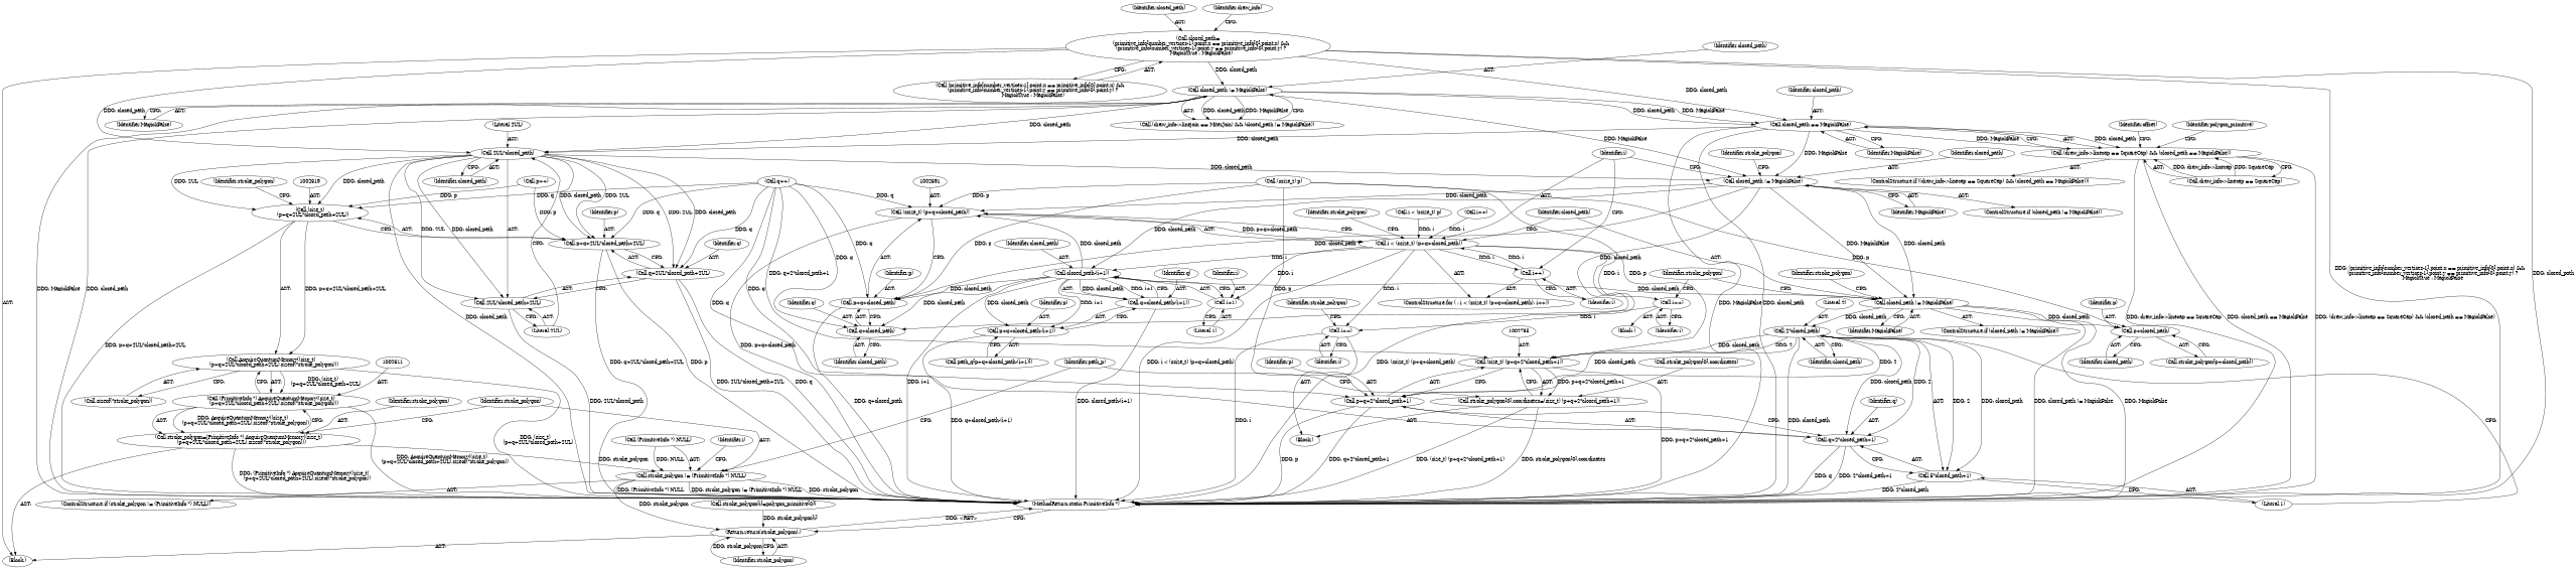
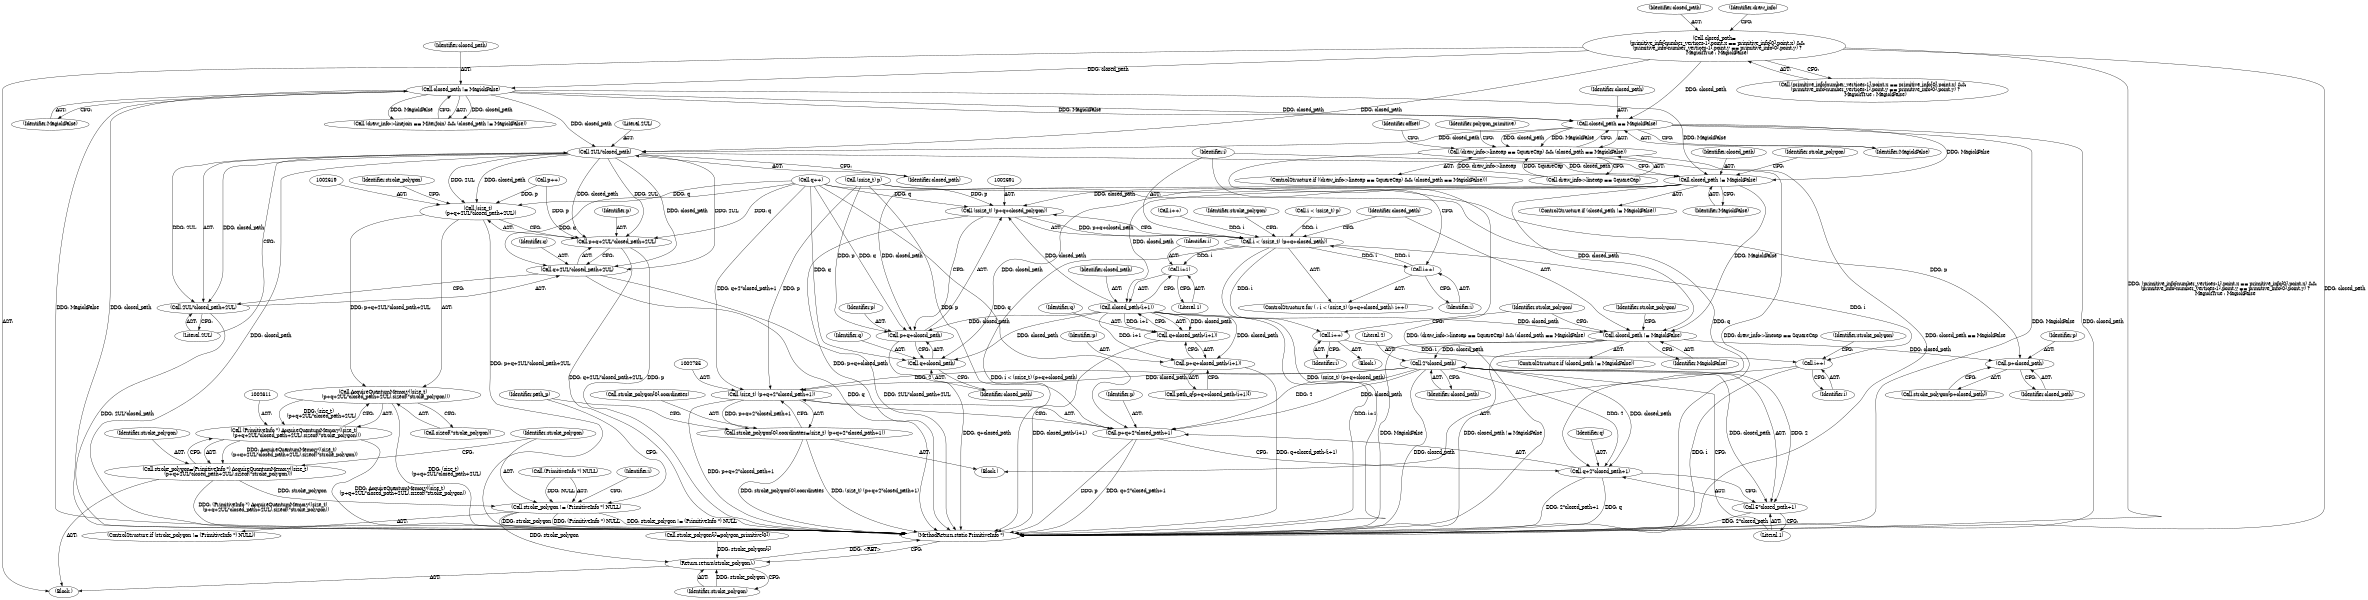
  digraph {
    n1 [label="(Call,closed_path == MagickFalse)"]
    n2 [label="(Call,(draw_info->linecap == SquareCap) && (closed_path == MagickFalse))"]
    n3 [label="(Call,2UL*closed_path)"]
    n4 [label="(Call,closed_path != MagickFalse)"]
    n5 [label="(MethodReturn,static PrimitiveInfo *)"]
    n6 [label="(Identifier,MagickFalse)"]
    n7 [label="(Call,draw_info->linecap == SquareCap)"]
    n8 [label="(ControlStructure,if ((draw_info->linecap == SquareCap) && (closed_path == MagickFalse)))"]
    n9 [label="(Call,(size_t)\n    (p+q+2UL*closed_path+2UL))"]
    n10 [label="(Call,p+q+2UL*closed_path+2UL)"]
    n11 [label="(Call,q+2UL*closed_path+2UL)"]
    n12 [label="(Call,2UL*closed_path+2UL)"]
    n13 [label="(Identifier,closed_path)"]
-   n14 [label="(Call,(ssize_t) (p+q+closed_path))"]
+   n14 [label="(Call,(ssize_t) (p+q+closed_polygon))"]
    n15 [label="(Call,closed_path-(i+1))"]
    n16 [label="(Call,p+q+closed_path)"]
    n17 [label="(Call,q+closed_path)"]
    n18 [label="(Call,closed_path != MagickFalse)"]
    n19 [label="(Identifier,MagickFalse)"]
    n20 [label="(ControlStructure,if (closed_path != MagickFalse))"]
    n21 [label="(Return,return(stroke_polygon);)"]
    n22 [label="(Call,closed_path != MagickFalse)"]
    n23 [label="(Identifier,MagickFalse)"]
    n24 [label="(Call,(draw_info->linejoin == MiterJoin) && (closed_path != MagickFalse))"]
    n25 [label="(Call,closed_path=\n    (primitive_info[number_vertices-1].point.x == primitive_info[0].point.x) &&\n    (primitive_info[number_vertices-1].point.y == primitive_info[0].point.y) ?\n    MagickTrue : MagickFalse)"]
    n26 [label="(Call,(primitive_info[number_vertices-1].point.x == primitive_info[0].point.x) &&\n    (primitive_info[number_vertices-1].point.y == primitive_info[0].point.y) ?\n    MagickTrue : MagickFalse)"]
    n27 [label="(Block,)"]
    n28 [label="(Call,AcquireQuantumMemory((size_t)\n    (p+q+2UL*closed_path+2UL),sizeof(*stroke_polygon)))"]
    n29 [label="(Literal,2UL)"]
    n30 [label="(Call,(PrimitiveInfo *) AcquireQuantumMemory((size_t)\n    (p+q+2UL*closed_path+2UL),sizeof(*stroke_polygon)))"]
    n31 [label="(Call,sizeof(*stroke_polygon))"]
    n32 [label="(Call,stroke_polygon=(PrimitiveInfo *) AcquireQuantumMemory((size_t)\n    (p+q+2UL*closed_path+2UL),sizeof(*stroke_polygon)))"]
    n33 [label="(Call,stroke_polygon != (PrimitiveInfo *) NULL)"]
    n34 [label="(ControlStructure,if (stroke_polygon != (PrimitiveInfo *) NULL))"]
    n35 [label="(Identifier,stroke_polygon)"]
    n36 [label="(Call,(PrimitiveInfo *) NULL)"]
    n37 [label="(Call,i < (ssize_t) (p+q+closed_path))"]
    n38 [label="(Call,i+1)"]
    n39 [label="(Call,p+q+closed_path-(i+1))"]
    n40 [label="(Call,q+closed_path-(i+1))"]
    n41 [label="(Identifier,closed_path)"]
    n42 [label="(Call,p+closed_path)"]
    n43 [label="(Call,2*closed_path)"]
    n44 [label="(Identifier,MagickFalse)"]
    n45 [label="(ControlStructure,if (closed_path != MagickFalse))"]
    n46 [label="(Call,i++)"]
    n47 [label="(Call,i++)"]
    n48 [label="(Call,i++)"]
    n49 [label="(ControlStructure,for ( ; i < (ssize_t) (p+q+closed_path); i++))"]
    n50 [label="(Identifier,i)"]
    n51 [label="(Literal,1)"]
    n52 [label="(Block,)"]
    n53 [label="(Identifier,i)"]
    n54 [label="(Block,)"]
    n55 [label="(Identifier,i)"]
    n56 [label="(Call,path_q[p+q+closed_path-(i+1)])"]
    n57 [label="(Call,stroke_polygon[p+closed_path])"]
    n58 [label="(Identifier,closed_path)"]
    n59 [label="(Call,(size_t) (p+q+2*closed_path+1))"]
    n60 [label="(Call,p+q+2*closed_path+1)"]
    n61 [label="(Call,q+2*closed_path+1)"]
    n62 [label="(Call,5*closed_path+1)"]
    n63 [label="(Identifier,closed_path)"]
    n64 [label="(Call,stroke_polygon[0].coordinates=(size_t) (p+q+2*closed_path+1))"]
    n65 [label="(Literal,1)"]
    n66 [label="(Literal,2UL)"]
    n67 [label="(Call,p++)"]
    n68 [label="(Identifier,q)"]
    n69 [label="(Identifier,p)"]
    n70 [label="(Identifier,stroke_polygon)"]
    n71 [label="(Identifier,stroke_polygon)"]
    n72 [label="(Identifier,i)"]
    n73 [label="(Identifier,q)"]
    n74 [label="(Identifier,stroke_polygon)"]
    n75 [label="(Identifier,closed_path)"]
    n76 [label="(Identifier,i)"]
    n77 [label="(Identifier,p)"]
    n78 [label="(Literal,2)"]
    n79 [label="(Identifier,stroke_polygon)"]
    n80 [label="(Identifier,stroke_polygon)"]
    n81 [label="(Identifier,p)"]
    n82 [label="(Identifier,stroke_polygon)"]
    n83 [label="(Call,i < (ssize_t) p)"]
    n84 [label="(Identifier,draw_info)"]
    n85 [label="(Identifier,closed_path)"]
    n86 [label="(Call,q++)"]
    n87 [label="(Identifier,p)"]
    n88 [label="(Identifier,closed_path)"]
    n89 [label="(Identifier,p)"]
    n90 [label="(Identifier,offset)"]
    n91 [label="(Call,(ssize_t) p)"]
    n92 [label="(Identifier,i)"]
    n93 [label="(Call,i++)"]
    n94 [label="(Identifier,stroke_polygon)"]
    n95 [label="(Identifier,q)"]
    n96 [label="(Identifier,path_p)"]
    n97 [label="(Identifier,stroke_polygon)"]
    n98 [label="(Identifier,polygon_primitive)"]
    n99 [label="(Identifier,closed_path)"]
    n100 [label="(Identifier,q)"]
    n101 [label="(Call,stroke_polygon[i]=polygon_primitive[0])"]
    n102 [label="(Identifier,closed_path)"]
    n103 [label="(Identifier,closed_path)"]
    n104 [label="(Call,stroke_polygon[0].coordinates)"]
    n105 [label=1002619]
    1002611
    1002691
    1002785
    n1 -> n2 [label="AST: "]
    n1 -> n2 [label="DDG: closed_path"]
    n1 -> n2 [label="DDG: MagickFalse"]
    n1 -> n3 [label="DDG: closed_path"]
    n1 -> n4 [label="DDG: MagickFalse"]
    n1 -> n5 [label="DDG: MagickFalse"]
    n1 -> n5 [label="DDG: closed_path"]
    n1 -> n6 [label="CFG: "]
    n2 -> n1 [label="CFG: "]
    n2 -> n5 [label="DDG: closed_path == MagickFalse"]
    n2 -> n5 [label="DDG: (draw_info->linecap == SquareCap) && (closed_path == MagickFalse)"]
    n2 -> n5 [label="DDG: draw_info->linecap == SquareCap"]
    n2 -> n7 [label="CFG: "]
    n2 -> n8 [label="AST: "]
    n3 -> n4 [label="DDG: closed_path"]
    n3 -> n5 [label="DDG: closed_path"]
    n3 -> n9 [label="DDG: 2UL"]
    n3 -> n9 [label="DDG: closed_path"]
    n3 -> n10 [label="DDG: 2UL"]
    n3 -> n10 [label="DDG: closed_path"]
    n3 -> n11 [label="DDG: 2UL"]
    n3 -> n11 [label="DDG: closed_path"]
    n3 -> n12 [label="AST: "]
    n3 -> n12 [label="DDG: 2UL"]
    n3 -> n12 [label="DDG: closed_path"]
    n3 -> n13 [label="CFG: "]
    n4 -> n14 [label="DDG: closed_path"]
    n4 -> n15 [label="DDG: closed_path"]
    n4 -> n16 [label="DDG: closed_path"]
    n4 -> n17 [label="DDG: closed_path"]
    n4 -> n18 [label="DDG: closed_path"]
    n4 -> n18 [label="DDG: MagickFalse"]
    n4 -> n19 [label="CFG: "]
    n4 -> n20 [label="AST: "]
    n5 -> n21 [label="CFG: "]
    n6 -> n1 [label="AST: "]
    n7 -> n2 [label="AST: "]
    n7 -> n2 [label="DDG: draw_info->linecap"]
    n7 -> n2 [label="DDG: SquareCap"]
    n9 -> n5 [label="DDG: p+q+2UL*closed_path+2UL"]
    n9 -> n10 [label="CFG: "]
    n9 -> n28 [label="AST: "]
    n9 -> n28 [label="DDG: p+q+2UL*closed_path+2UL"]
    n10 -> n5 [label="DDG: q+2UL*closed_path+2UL"]
    n10 -> n5 [label="DDG: p"]
    n10 -> n9 [label="AST: "]
    n10 -> n11 [label="CFG: "]
    n11 -> n5 [label="DDG: q"]
    n11 -> n5 [label="DDG: 2UL*closed_path+2UL"]
    n11 -> n10 [label="AST: "]
    n11 -> n12 [label="CFG: "]
    n12 -> n5 [label="DDG: 2UL*closed_path"]
    n12 -> n11 [label="AST: "]
    n12 -> n29 [label="CFG: "]
    n13 -> n3 [label="AST: "]
    n14 -> n5 [label="DDG: p+q+closed_path"]
    n14 -> n16 [label="CFG: "]
    n14 -> n37 [label="AST: "]
    n14 -> n37 [label="DDG: p+q+closed_path"]
    n15 -> n5 [label="DDG: i+1"]
    n15 -> n14 [label="DDG: closed_path"]
    n15 -> n16 [label="DDG: closed_path"]
    n15 -> n17 [label="DDG: closed_path"]
    n15 -> n18 [label="DDG: closed_path"]
    n15 -> n38 [label="CFG: "]
    n15 -> n39 [label="DDG: closed_path"]
    n15 -> n39 [label="DDG: i+1"]
    n15 -> n40 [label="AST: "]
    n15 -> n40 [label="DDG: closed_path"]
    n15 -> n40 [label="DDG: i+1"]
    n16 -> n5 [label="DDG: q+closed_path"]
    n16 -> n14 [label="AST: "]
    n16 -> n17 [label="CFG: "]
    n17 -> n16 [label="AST: "]
    n17 -> n41 [label="CFG: "]
    n18 -> n5 [label="DDG: MagickFalse"]
    n18 -> n5 [label="DDG: closed_path != MagickFalse"]
    n18 -> n42 [label="DDG: closed_path"]
    n18 -> n43 [label="DDG: closed_path"]
    n18 -> n44 [label="CFG: "]
    n18 -> n45 [label="AST: "]
    n19 -> n4 [label="AST: "]
    n21 -> n5 [label="DDG: <RET>"]
    n21 -> n27 [label="AST: "]
    n21 -> n35 [label="CFG: "]
    n22 -> n1 [label="DDG: closed_path"]
    n22 -> n1 [label="DDG: MagickFalse"]
    n22 -> n3 [label="DDG: closed_path"]
    n22 -> n4 [label="DDG: MagickFalse"]
    n22 -> n5 [label="DDG: closed_path"]
    n22 -> n5 [label="DDG: MagickFalse"]
    n22 -> n23 [label="CFG: "]
    n22 -> n24 [label="AST: "]
    n22 -> n24 [label="DDG: closed_path"]
    n22 -> n24 [label="DDG: MagickFalse"]
    n23 -> n22 [label="AST: "]
    n24 -> n22 [label="CFG: "]
    n25 -> n1 [label="DDG: closed_path"]
    n25 -> n3 [label="DDG: closed_path"]
    n25 -> n5 [label="DDG: (primitive_info[number_vertices-1].point.x == primitive_info[0].point.x) &&\n    (primitive_info[number_vertices-1].point.y == primitive_info[0].point.y) ?\n    MagickTrue : MagickFalse"]
    n25 -> n5 [label="DDG: closed_path"]
    n25 -> n22 [label="DDG: closed_path"]
    n25 -> n26 [label="CFG: "]
    n25 -> n27 [label="AST: "]
    n26 -> n25 [label="AST: "]
    n28 -> n5 [label="DDG: (size_t)\n    (p+q+2UL*closed_path+2UL)"]
    n28 -> n30 [label="AST: "]
    n28 -> n30 [label="DDG: (size_t)\n    (p+q+2UL*closed_path+2UL)"]
    n28 -> n31 [label="CFG: "]
    n29 -> n3 [label="CFG: "]
    n29 -> n12 [label="AST: "]
    n30 -> n5 [label="DDG: AcquireQuantumMemory((size_t)\n    (p+q+2UL*closed_path+2UL),sizeof(*stroke_polygon))"]
    n30 -> n28 [label="CFG: "]
    n30 -> n32 [label="AST: "]
    n30 -> n32 [label="DDG: AcquireQuantumMemory((size_t)\n    (p+q+2UL*closed_path+2UL),sizeof(*stroke_polygon))"]
    n31 -> n28 [label="AST: "]
    n32 -> n5 [label="DDG: (PrimitiveInfo *) AcquireQuantumMemory((size_t)\n    (p+q+2UL*closed_path+2UL),sizeof(*stroke_polygon))"]
    n32 -> n27 [label="AST: "]
    n32 -> n30 [label="CFG: "]
    n32 -> n33 [label="DDG: stroke_polygon"]
    n33 -> n5 [label="DDG: (PrimitiveInfo *) NULL"]
    n33 -> n5 [label="DDG: stroke_polygon != (PrimitiveInfo *) NULL"]
    n33 -> n5 [label="DDG: stroke_polygon"]
    n33 -> n21 [label="DDG: stroke_polygon"]
    n33 -> n34 [label="AST: "]
    n35 -> n21 [label="AST: "]
    n35 -> n21 [label="DDG: stroke_polygon"]
    n36 -> n33 [label="AST: "]
    n36 -> n33 [label="DDG: NULL"]
    n37 -> n5 [label="DDG: i < (ssize_t) (p+q+closed_path)"]
    n37 -> n5 [label="DDG: (ssize_t) (p+q+closed_path)"]
    n37 -> n14 [label="CFG: "]
-   n37 -> n15 [label="DDG: i"]
    n37 -> n38 [label="DDG: i"]
    n37 -> n46 [label="DDG: i"]
    n37 -> n47 [label="DDG: i"]
    n37 -> n48 [label="DDG: i"]
    n37 -> n49 [label="AST: "]
    n38 -> n15 [label="AST: "]
    n38 -> n51 [label="CFG: "]
    n39 -> n5 [label="DDG: q+closed_path-(i+1)"]
    n39 -> n40 [label="CFG: "]
    n39 -> n56 [label="AST: "]
    n40 -> n5 [label="DDG: closed_path-(i+1)"]
    n40 -> n15 [label="CFG: "]
    n40 -> n39 [label="AST: "]
    n41 -> n17 [label="AST: "]
    n42 -> n57 [label="AST: "]
    n42 -> n58 [label="CFG: "]
    n43 -> n5 [label="DDG: closed_path"]
    n43 -> n59 [label="DDG: 2"]
    n43 -> n59 [label="DDG: closed_path"]
    n43 -> n60 [label="DDG: 2"]
    n43 -> n60 [label="DDG: closed_path"]
    n43 -> n61 [label="DDG: 2"]
    n43 -> n61 [label="DDG: closed_path"]
    n43 -> n62 [label="AST: "]
    n43 -> n62 [label="DDG: 2"]
    n43 -> n62 [label="DDG: closed_path"]
    n43 -> n63 [label="CFG: "]
    n44 -> n18 [label="AST: "]
    n46 -> n37 [label="DDG: i"]
    n46 -> n49 [label="AST: "]
    n46 -> n50 [label="CFG: "]
    n47 -> n48 [label="DDG: i"]
    n47 -> n52 [label="AST: "]
    n47 -> n53 [label="CFG: "]
    n48 -> n5 [label="DDG: i"]
    n48 -> n54 [label="AST: "]
    n48 -> n55 [label="CFG: "]
    n50 -> n46 [label="AST: "]
    n51 -> n38 [label="AST: "]
    n53 -> n47 [label="AST: "]
    n55 -> n48 [label="AST: "]
    n56 -> n39 [label="CFG: "]
    n57 -> n42 [label="CFG: "]
    n58 -> n42 [label="AST: "]
    n59 -> n5 [label="DDG: p+q+2*closed_path+1"]
    n59 -> n60 [label="CFG: "]
    n59 -> n64 [label="AST: "]
    n59 -> n64 [label="DDG: p+q+2*closed_path+1"]
    n60 -> n5 [label="DDG: q+2*closed_path+1"]
    n60 -> n5 [label="DDG: p"]
    n60 -> n59 [label="AST: "]
    n60 -> n61 [label="CFG: "]
    n61 -> n5 [label="DDG: q"]
    n61 -> n5 [label="DDG: 2*closed_path+1"]
    n61 -> n60 [label="AST: "]
    n61 -> n62 [label="CFG: "]
    n62 -> n5 [label="DDG: 2*closed_path"]
    n62 -> n61 [label="AST: "]
    n62 -> n65 [label="CFG: "]
    n63 -> n43 [label="AST: "]
    n64 -> n5 [label="DDG: stroke_polygon[0].coordinates"]
    n64 -> n5 [label="DDG: (size_t) (p+q+2*closed_path+1)"]
    n64 -> n54 [label="AST: "]
    n64 -> n59 [label="CFG: "]
    n65 -> n43 [label="CFG: "]
    n65 -> n62 [label="AST: "]
    n66 -> n3 [label="AST: "]
    n67 -> n9 [label="DDG: p"]
    n67 -> n10 [label="DDG: p"]
    n68 -> n11 [label="AST: "]
    n69 -> n39 [label="AST: "]
    n70 -> n4 [label="CFG: "]
    n71 -> n32 [label="AST: "]
    n72 -> n38 [label="AST: "]
    n73 -> n17 [label="AST: "]
    n74 -> n48 [label="CFG: "]
    n75 -> n25 [label="AST: "]
    n76 -> n33 [label="CFG: "]
    n77 -> n42 [label="AST: "]
    n78 -> n43 [label="AST: "]
    n79 -> n18 [label="CFG: "]
    n79 -> n47 [label="CFG: "]
    n80 -> n18 [label="CFG: "]
    n81 -> n60 [label="AST: "]
    n82 -> n9 [label="CFG: "]
    n83 -> n37 [label="DDG: i"]
    n84 -> n25 [label="CFG: "]
    n85 -> n1 [label="AST: "]
    n86 -> n9 [label="DDG: q"]
    n86 -> n10 [label="DDG: q"]
    n86 -> n11 [label="DDG: q"]
    n86 -> n14 [label="DDG: q"]
    n86 -> n16 [label="DDG: q"]
    n86 -> n17 [label="DDG: q"]
    n86 -> n59 [label="DDG: q+2*closed_path+1"]
    n86 -> n60 [label="DDG: q"]
    n86 -> n61 [label="DDG: q"]
    n87 -> n16 [label="AST: "]
    n88 -> n18 [label="AST: "]
    n88 -> n37 [label="CFG: "]
    n89 -> n10 [label="AST: "]
    n90 -> n2 [label="CFG: "]
    n91 -> n14 [label="DDG: p"]
    n91 -> n16 [label="DDG: p"]
    n91 -> n42 [label="DDG: p"]
    n91 -> n59 [label="DDG: p"]
    n91 -> n60 [label="DDG: p"]
    n92 -> n4 [label="CFG: "]
    n92 -> n37 [label="AST: "]
    n92 -> n46 [label="CFG: "]
    n93 -> n37 [label="DDG: i"]
    n94 -> n32 [label="CFG: "]
    n94 -> n33 [label="AST: "]
    n95 -> n61 [label="AST: "]
    n96 -> n33 [label="CFG: "]
    n96 -> n64 [label="CFG: "]
    n97 -> n37 [label="CFG: "]
    n98 -> n2 [label="CFG: "]
    n99 -> n22 [label="AST: "]
    n100 -> n40 [label="AST: "]
    n101 -> n21 [label="DDG: stroke_polygon[i]"]
    n102 -> n15 [label="AST: "]
    n103 -> n4 [label="AST: "]
    n104 -> n64 [label="AST: "]
    n105 -> n9 [label="AST: "]
    1002611 -> n30 [label="AST: "]
    1002691 -> n14 [label="AST: "]
    1002785 -> n59 [label="AST: "]
  }
